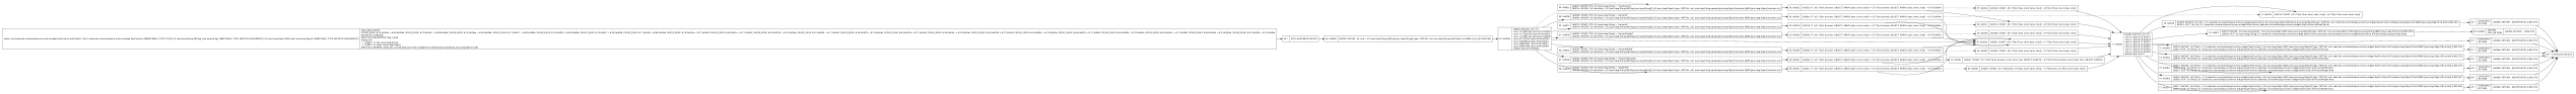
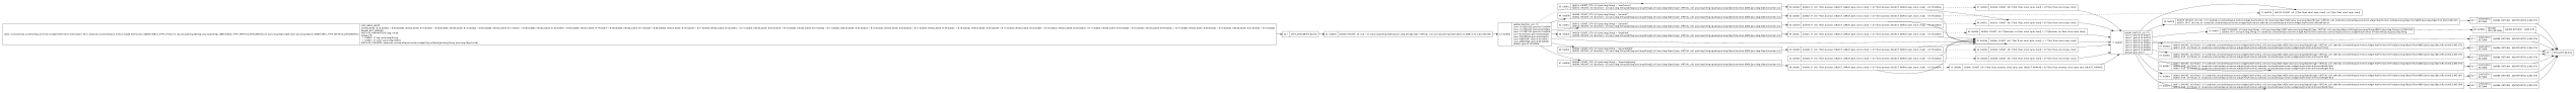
  digraph {
    fontname=Roboto
    rankdir=LR
    node [fontname=Roboto shape=record]
    edge [fontname=Roboto]
    n1 [label="{44\:\ ?|MTH_ARGUMENT_BLOCK\l}"]
    n2 [label="{46\:\ 0x0000|0x0000: INVOKE  (r0 I:int) = (r2 I:java.lang.String A[D('tag' java.lang.String)]) type: VIRTUAL call: java.lang.String.hashCode():int A[MD:():int (c)] (LINE:356)\l}"]
    n3 [label="{47\:\ 0x0004|0x0004: SWITCH  (r0 I:??)\l case \-1812823328: goto B:67:0x0044\l case \-1127236479: goto B:64:0x003a\l case \-1017587252: goto B:61:0x0030\l case \-827014263: goto B:58:0x0026\l case \-200259324: goto B:55:0x001c\l case 428090547: goto B:52:0x0012\l case 428090548: goto B:49:0x0008\l default: goto B:70:0x004e \l}"]
    n4 [label="{49\:\ 0x0008|0x0008: CONST_STR  (r0 I:java.lang.String) =  \"percentY\" \l0x000a: INVOKE  (r0 I:boolean) = (r2 I:java.lang.String A[D('tag' java.lang.String)]), (r0 I:java.lang.Object) type: VIRTUAL call: java.lang.String.equals(java.lang.Object):boolean A[MD:(java.lang.Object):boolean (c)]\l}"]
    n5 [label="{52\:\ 0x0012|0x0012: CONST_STR  (r0 I:java.lang.String) =  \"percentX\" \l0x0014: INVOKE  (r0 I:boolean) = (r2 I:java.lang.String A[D('tag' java.lang.String)]), (r0 I:java.lang.Object) type: VIRTUAL call: java.lang.String.equals(java.lang.Object):boolean A[MD:(java.lang.Object):boolean (c)]\l}"]
    n6 [label="{55\:\ 0x001c|0x001c: CONST_STR  (r0 I:java.lang.String) =  \"sizePercent\" \l0x001e: INVOKE  (r0 I:boolean) = (r2 I:java.lang.String A[D('tag' java.lang.String)]), (r0 I:java.lang.Object) type: VIRTUAL call: java.lang.String.equals(java.lang.Object):boolean A[MD:(java.lang.Object):boolean (c)]\l}"]
    n7 [label="{58\:\ 0x0026|0x0026: CONST_STR  (r0 I:java.lang.String) =  \"drawPath\" \l0x0028: INVOKE  (r0 I:boolean) = (r2 I:java.lang.String A[D('tag' java.lang.String)]), (r0 I:java.lang.Object) type: VIRTUAL call: java.lang.String.equals(java.lang.Object):boolean A[MD:(java.lang.Object):boolean (c)]\l}"]
-   n8 [label="{61\:\ 0x0030|0x0030: CONST_STR  (r0 I:java.lang.String) =  \"percentHeight\" \l0x0032: INVOKE  (r0 I:boolean) = (r2 I:java.lang.String A[D('tag' java.lang.String)]), (r0 I:java.lang.Object) type: VIRTUAL call: java.lang.String.equals(java.lang.Object):boolean A[MD:(java.lang.Object):boolean (c)]\l}"]
    n9 [label="{64\:\ 0x003a|0x003a: CONST_STR  (r0 I:java.lang.String) =  \"percentWidth\" \l0x003c: INVOKE  (r0 I:boolean) = (r2 I:java.lang.String A[D('tag' java.lang.String)]), (r0 I:java.lang.Object) type: VIRTUAL call: java.lang.String.equals(java.lang.Object):boolean A[MD:(java.lang.Object):boolean (c)]\l}"]
    n10 [label="{67\:\ 0x0044|0x0044: CONST_STR  (r0 I:java.lang.String) =  \"transitionEasing\" \l0x0046: INVOKE  (r0 I:boolean) = (r2 I:java.lang.String A[D('tag' java.lang.String)]), (r0 I:java.lang.Object) type: VIRTUAL call: java.lang.String.equals(java.lang.Object):boolean A[MD:(java.lang.Object):boolean (c)]\l}"]
    n11 [label="{70\:\ 0x004e|0x004e: CONST  (r0 I:??[int, float, short, byte, char]) = (\-1 ??[int, float, short, byte, char]) \l}"]
    n12 [label="{50\:\ 0x000e|0x000e: IF  (r0 I:??[int, boolean, OBJECT, ARRAY, byte, short, char]) == (0 ??[int, boolean, OBJECT, ARRAY, byte, short, char])  \-\> B:70:0x004e \l}"]
    n13 [label="{53\:\ 0x0018|0x0018: IF  (r0 I:??[int, boolean, OBJECT, ARRAY, byte, short, char]) == (0 ??[int, boolean, OBJECT, ARRAY, byte, short, char])  \-\> B:70:0x004e \l}"]
    n14 [label="{56\:\ 0x0022|0x0022: IF  (r0 I:??[int, boolean, OBJECT, ARRAY, byte, short, char]) == (0 ??[int, boolean, OBJECT, ARRAY, byte, short, char])  \-\> B:70:0x004e \l}"]
    n15 [label="{59\:\ 0x002c|0x002c: IF  (r0 I:??[int, boolean, OBJECT, ARRAY, byte, short, char]) == (0 ??[int, boolean, OBJECT, ARRAY, byte, short, char])  \-\> B:70:0x004e \l}"]
    n16 [label="{62\:\ 0x0036|0x0036: IF  (r0 I:??[int, boolean, OBJECT, ARRAY, byte, short, char]) == (0 ??[int, boolean, OBJECT, ARRAY, byte, short, char])  \-\> B:70:0x004e \l}"]
    n17 [label="{65\:\ 0x0040|0x0040: IF  (r0 I:??[int, boolean, OBJECT, ARRAY, byte, short, char]) == (0 ??[int, boolean, OBJECT, ARRAY, byte, short, char])  \-\> B:70:0x004e \l}"]
    n18 [label="{68\:\ 0x004a|0x004a: IF  (r0 I:??[int, boolean, OBJECT, ARRAY, byte, short, char]) == (0 ??[int, boolean, OBJECT, ARRAY, byte, short, char])  \-\> B:70:0x004e \l}"]
    n19 [label="{71\:\ 0x004f|0x004f: SWITCH  (r0 I:??)\l case 0: goto B:79:0x007f\l case 1: goto B:78:0x0078\l case 2: goto B:77:0x0071\l case 3: goto B:76:0x006a\l case 4: goto B:75:0x0061\l case 5: goto B:74:0x005a\l case 6: goto B:73:0x0053\l default: goto B:87:? \l}"]
    n20 [label="{51\:\ 0x0010|0x0010: CONST  (r0 I:??[int, float, short, byte, char]) = (6 ??[int, float, short, byte, char]) \l}"]
    n21 [label="{73\:\ 0x0053|0x0053: INVOKE  (r0 I:float) = (r1 I:androidx.constraintlayout.motion.widget.KeyPosition), (r3 I:java.lang.Object A[D('value' java.lang.Object)]) type: VIRTUAL call: androidx.constraintlayout.motion.widget.KeyPosition.toFloat(java.lang.Object):float A[MD:(java.lang.Object):float (m)] (LINE:376)\l0x0057: IPUT  (r0 I:float), (r1 I:androidx.constraintlayout.motion.widget.KeyPosition) androidx.constraintlayout.motion.widget.KeyPosition.mPercentY float \l}"]
    n22 [label="{74\:\ 0x005a|0x005a: INVOKE  (r0 I:float) = (r1 I:androidx.constraintlayout.motion.widget.KeyPosition), (r3 I:java.lang.Object A[D('value' java.lang.Object)]) type: VIRTUAL call: androidx.constraintlayout.motion.widget.KeyPosition.toFloat(java.lang.Object):float A[MD:(java.lang.Object):float (m)] (LINE:373)\l0x005e: IPUT  (r0 I:float), (r1 I:androidx.constraintlayout.motion.widget.KeyPosition) androidx.constraintlayout.motion.widget.KeyPosition.mPercentX float \l}"]
    n23 [label="{75\:\ 0x0061|0x0061: INVOKE  (r0 I:float) = (r1 I:androidx.constraintlayout.motion.widget.KeyPosition), (r3 I:java.lang.Object A[D('value' java.lang.Object)]) type: VIRTUAL call: androidx.constraintlayout.motion.widget.KeyPosition.toFloat(java.lang.Object):float A[MD:(java.lang.Object):float (m)] (LINE:370)\l0x0065: IPUT  (r0 I:float), (r1 I:androidx.constraintlayout.motion.widget.KeyPosition) androidx.constraintlayout.motion.widget.KeyPosition.mPercentWidth float \l0x0067: IPUT  (r0 I:float), (r1 I:androidx.constraintlayout.motion.widget.KeyPosition) androidx.constraintlayout.motion.widget.KeyPosition.mPercentHeight float \l}"]
    n24 [label="{76\:\ 0x006a|0x006a: INVOKE  (r0 I:float) = (r1 I:androidx.constraintlayout.motion.widget.KeyPosition), (r3 I:java.lang.Object A[D('value' java.lang.Object)]) type: VIRTUAL call: androidx.constraintlayout.motion.widget.KeyPosition.toFloat(java.lang.Object):float A[MD:(java.lang.Object):float (m)] (LINE:367)\l0x006e: IPUT  (r0 I:float), (r1 I:androidx.constraintlayout.motion.widget.KeyPosition) androidx.constraintlayout.motion.widget.KeyPosition.mPercentHeight float \l}"]
    n25 [label="{77\:\ 0x0071|0x0071: INVOKE  (r0 I:float) = (r1 I:androidx.constraintlayout.motion.widget.KeyPosition), (r3 I:java.lang.Object A[D('value' java.lang.Object)]) type: VIRTUAL call: androidx.constraintlayout.motion.widget.KeyPosition.toFloat(java.lang.Object):float A[MD:(java.lang.Object):float (m)] (LINE:364)\l0x0075: IPUT  (r0 I:float), (r1 I:androidx.constraintlayout.motion.widget.KeyPosition) androidx.constraintlayout.motion.widget.KeyPosition.mPercentWidth float \l}"]
    n26 [label="{78\:\ 0x0078|0x0078: INVOKE  (r0 I:int) = (r1 I:androidx.constraintlayout.motion.widget.KeyPosition), (r3 I:java.lang.Object A[D('value' java.lang.Object)]) type: VIRTUAL call: androidx.constraintlayout.motion.widget.KeyPosition.toInt(java.lang.Object):int A[MD:(java.lang.Object):int (m)] (LINE:361)\l0x007c: IPUT  (r0 I:int), (r1 I:androidx.constraintlayout.motion.widget.KeyPosition) androidx.constraintlayout.motion.widget.KeyPosition.mDrawPath int \l}"]
    n27 [label="{79\:\ 0x007f|0x007f: INVOKE  (r0 I:java.lang.String) = (r3 I:java.lang.Object A[D('value' java.lang.Object)]) type: VIRTUAL call: java.lang.Object.toString():java.lang.String A[MD:():java.lang.String (c)] (LINE:358)\l0x0083: IPUT  (r0 I:java.lang.String), (r1 I:androidx.constraintlayout.motion.widget.KeyPosition) androidx.constraintlayout.motion.widget.KeyPosition.mTransitionEasing java.lang.String \l}"]
    n28 [label="{87\:\ ?|SYNTHETIC\lRETURN\l|0x0086: RETURN   A[SYNTHETIC] (LINE:379)\l}"]
    n29 [label="{81\:\ ?|SYNTHETIC\lRETURN\l|0x0086: RETURN   A[SYNTHETIC] (LINE:379)\l}"]
    n30 [label="{82\:\ ?|SYNTHETIC\lRETURN\l|0x0086: RETURN   A[SYNTHETIC] (LINE:379)\l}"]
    n31 [label="{83\:\ ?|SYNTHETIC\lRETURN\l|0x0086: RETURN   A[SYNTHETIC] (LINE:379)\l}"]
    n32 [label="{84\:\ ?|SYNTHETIC\lRETURN\l|0x0086: RETURN   A[SYNTHETIC] (LINE:379)\l}"]
    n33 [label="{85\:\ ?|SYNTHETIC\lRETURN\l|0x0086: RETURN   A[SYNTHETIC] (LINE:379)\l}"]
    n34 [label="{86\:\ ?|SYNTHETIC\lRETURN\l|0x0086: RETURN   A[SYNTHETIC] (LINE:379)\l}"]
    n35 [label="{80\:\ 0x0086|RETURN\lORIG_RETURN\l|0x0086: RETURN    (LINE:379)\l}"]
    n36 [label="{45\:\ ?|MTH_EXIT_BLOCK\l}"]
    n37 [label="{54\:\ 0x001a|0x001a: CONST  (r0 I:??[int, float, short, byte, char]) = (5 ??[int, float, short, byte, char]) \l}"]
    n38 [label="{57\:\ 0x0024|0x0024: CONST  (r0 I:??[int, float, short, byte, char]) = (4 ??[int, float, short, byte, char]) \l}"]
    n39 [label="{60\:\ 0x002e|0x002e: CONST  (r0 I:??[boolean, int, float, short, byte, char]) = (1 ??[boolean, int, float, short, byte, char]) \l}"]
    n40 [label="{63\:\ 0x0038|0x0038: CONST  (r0 I:??[int, float, short, byte, char]) = (3 ??[int, float, short, byte, char]) \l}"]
    n41 [label="{66\:\ 0x0042|0x0042: CONST  (r0 I:??[int, float, short, byte, char]) = (2 ??[int, float, short, byte, char]) \l}"]
    n42 [label="{69\:\ 0x004c|0x004c: CONST  (r0 I:??[int, float, boolean, short, byte, char, OBJECT, ARRAY]) = (0 ??[int, float, boolean, short, byte, char, OBJECT, ARRAY]) \l}"]
    n43 [label="{public void androidx.constraintlayout.motion.widget.KeyPosition.setValue((r1 'this' I:androidx.constraintlayout.motion.widget.KeyPosition A[IMMUTABLE_TYPE, THIS]), (r2 I:java.lang.String A[D('tag' java.lang.String), IMMUTABLE_TYPE, METHOD_ARGUMENT]), (r3 I:java.lang.Object A[D('value' java.lang.Object), IMMUTABLE_TYPE, METHOD_ARGUMENT]))  | USE_LINES_HINTS\lCROSS_EDGE: B:74:0x005a \-\> B:80:0x0086, CROSS_EDGE: B:75:0x0061 \-\> B:80:0x0086, CROSS_EDGE: B:76:0x006a \-\> B:80:0x0086, CROSS_EDGE: B:77:0x0071 \-\> B:80:0x0086, CROSS_EDGE: B:78:0x0078 \-\> B:80:0x0086, CROSS_EDGE: B:79:0x007f \-\> B:80:0x0086, CROSS_EDGE: B:71:0x004f \-\> B:80:0x0086, CROSS_EDGE: B:70:0x004e \-\> B:71:0x004f, CROSS_EDGE: B:54:0x001a \-\> B:71:0x004f, CROSS_EDGE: B:53:0x0018 \-\> B:70:0x004e, CROSS_EDGE: B:57:0x0024 \-\> B:71:0x004f, CROSS_EDGE: B:56:0x0022 \-\> B:70:0x004e, CROSS_EDGE: B:60:0x002e \-\> B:71:0x004f, CROSS_EDGE: B:59:0x002c \-\> B:70:0x004e, CROSS_EDGE: B:63:0x0038 \-\> B:71:0x004f, CROSS_EDGE: B:62:0x0036 \-\> B:70:0x004e, CROSS_EDGE: B:66:0x0042 \-\> B:71:0x004f, CROSS_EDGE: B:65:0x0040 \-\> B:70:0x004e, CROSS_EDGE: B:69:0x004c \-\> B:71:0x004f, CROSS_EDGE: B:68:0x004a \-\> B:70:0x004e, CROSS_EDGE: B:47:0x0004 \-\> B:70:0x004e\lINLINE_NOT_NEEDED\lMETHOD_PARAMETERS: [tag, value]\lDebug Info:\l  \-1 \-0x00b7: r2 'tag' Ljava\/lang\/String;\l  \-1 \-0x00b7: r3 'value' Ljava\/lang\/Object;\lMETHOD_OVERRIDE: [androidx.constraintlayout.motion.widget.Key.setValue(java.lang.String, java.lang.Object):void]\l}"]
    n1 -> n2
    n2 -> n3
    n3 -> n4
    n3 -> n5
    n3 -> n6 [style=dashed]
    n3 -> n7
-   n3 -> n8
    n3 -> n9
    n3 -> n10
    n3 -> n11
    n4 -> n12
    n5 -> n13
    n6 -> n14
    n7 -> n15
-   n8 -> n16
    n9 -> n17
    n10 -> n18
    n11 -> n19
    n12 -> n11
    n12 -> n20 [style=dashed]
    n13 -> n11
    n13 -> n37 [style=dashed]
    n14 -> n37
    n14 -> n38 [style=dashed]
    n15 -> n11
    n15 -> n39 [style=dashed]
    n16 -> n11
    n16 -> n40 [style=dashed]
    n17 -> n11
    n17 -> n41 [style=dashed]
    n18 -> n11
    n18 -> n42 [style=dashed]
    n19 -> n20
    n19 -> n21
    n19 -> n22
    n19 -> n23
    n19 -> n24
    n19 -> n25
    n19 -> n26
    n19 -> n27
    n19 -> n28
    n21 -> n29
    n22 -> n30
    n23 -> n31
    n24 -> n32
    n25 -> n33
    n26 -> n34
    n27 -> n35
    n28 -> n36
    n29 -> n36
    n30 -> n36
    n31 -> n36
    n32 -> n36
    n33 -> n36
    n34 -> n36
    n35 -> n36
    n37 -> n19
    n38 -> n19
    n39 -> n19
    n40 -> n19
    n41 -> n19
    n42 -> n19
    n43 -> n1
  }
